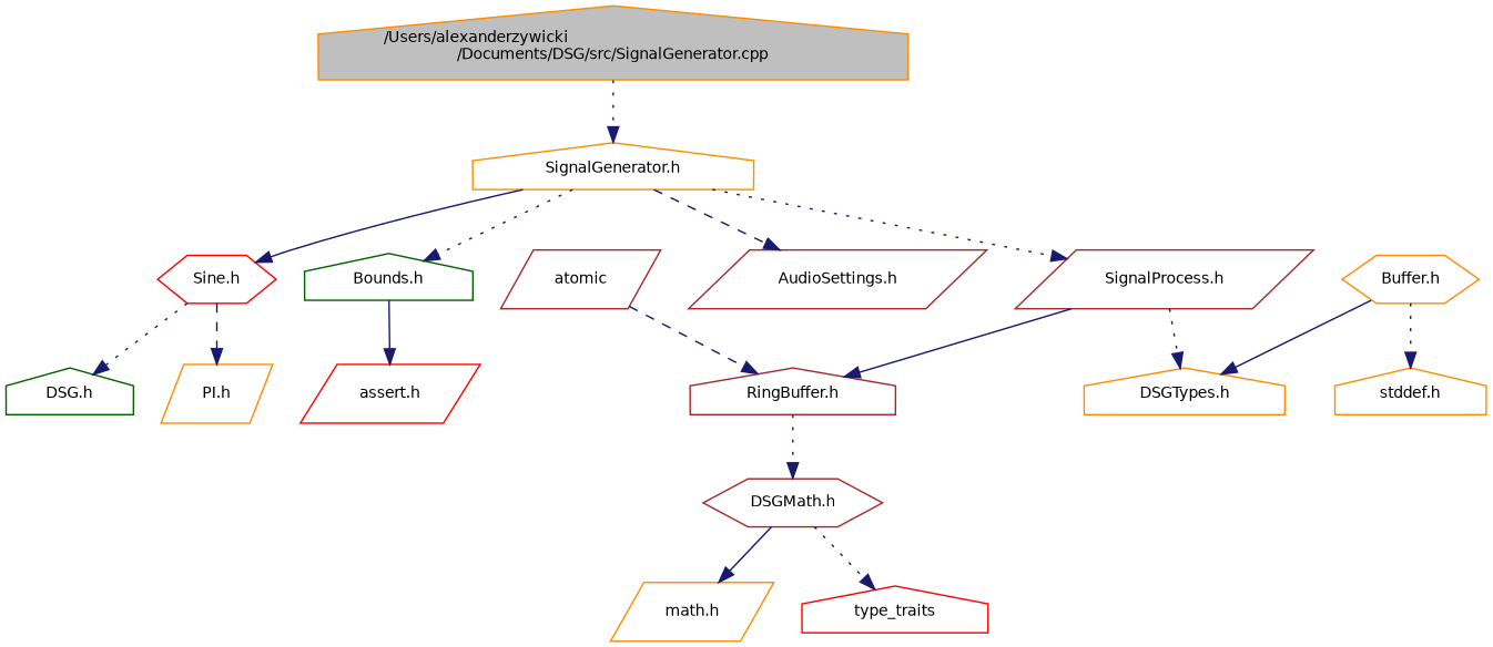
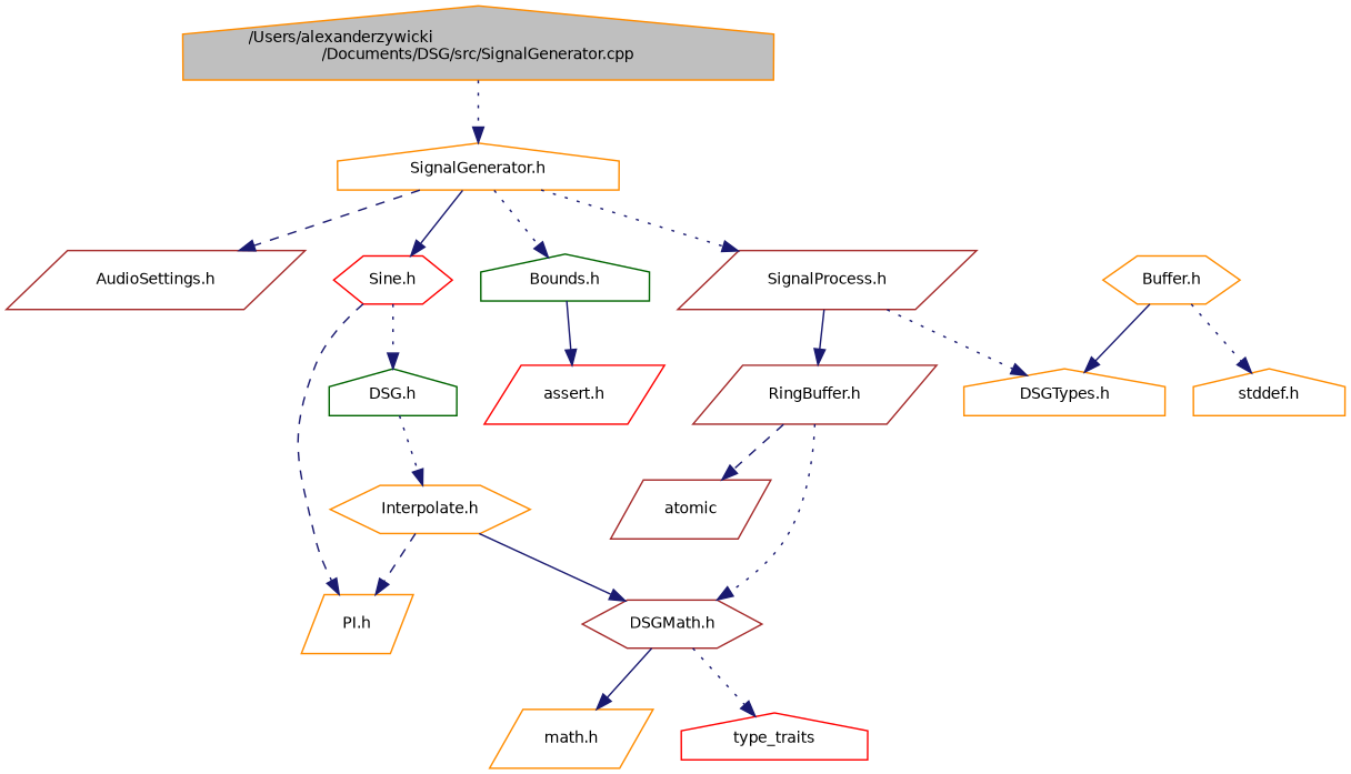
  digraph {
    node [color=darkorange fillcolor=white fontname=Helvetica fontsize=10 shape=house style=filled]
    edge [color=midnightblue fontname=Helvetica fontsize=10 labelfontname=Helvetica labelfontsize=10 style=dotted]
    n1 [fillcolor=grey75 fontcolor=black height=0.2 label="/Users/alexanderzywicki\l/Documents/DSG/src/SignalGenerator.cpp" width=0.4]
    n2 [height=0.2 label="SignalGenerator.h" width=0.4]
    n3 [color=brown height=0.2 label="SignalProcess.h" shape=parallelogram width=0.4]
    n4 [color=brown height=0.2 label="AudioSettings.h" shape=parallelogram width=0.4]
    n5 [color=red height=0.2 label="Sine.h" shape=hexagon width=0.4]
    n6 [color=darkgreen height=0.2 label="Bounds.h" width=0.4]
    n7 [height=0.2 label="DSGTypes.h" width=0.4]
-   n8 [color=brown height=0.2 label="RingBuffer.h" width=0.4]
+   n8 [color=brown height=0.2 label="RingBuffer.h" shape=parallelogram width=0.4]
    n9 [color=darkgreen height=0.2 label="DSG.h" width=0.4]
    n10 [height=0.2 label="PI.h" shape=parallelogram width=0.4]
    n11 [color=red height=0.2 label="assert.h" shape=parallelogram width=0.4]
    n12 [color=brown height=0.2 label=atomic shape=parallelogram width=0.4]
    n13 [color=brown height=0.2 label="DSGMath.h" shape=hexagon width=0.4]
    n14 [height=0.2 label="math.h" shape=parallelogram width=0.4]
    n15 [color=red height=0.2 label=type_traits width=0.4]
    n16 [height=0.2 label="Buffer.h" shape=hexagon width=0.4]
    n17 [height=0.2 label="stddef.h" width=0.4]
+   n18 [height=0.2 label="Interpolate.h" shape=hexagon width=0.4]
    n1 -> n2
    n2 -> n3
    n2 -> n4 [style=dashed]
    n2 -> n5 [style=solid]
    n2 -> n6
    n3 -> n7
    n3 -> n8 [style=solid]
    n5 -> n9
    n5 -> n10 [style=dashed]
    n6 -> n11 [style=solid]
-   n12 -> n8 [style=dashed]
+   n8 -> n12 [style=dashed]
    n8 -> n13
+   n9 -> n18
    n13 -> n14 [style=solid]
    n13 -> n15
    n16 -> n7 [style=solid]
    n16 -> n17
+   n18 -> n10 [style=dashed]
+   n18 -> n13 [style=solid]
  }
